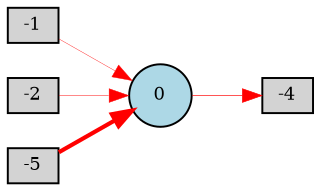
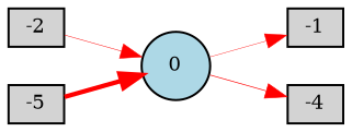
  digraph {
    rankdir=LR
    node [fillcolor=lightgray fontsize=9 shape=box style=filled]
    edge [color=red style=solid]
    -1 [height=0.2 width=0.2]
    0 [fillcolor=lightblue height=0.2 shape=circle width=0.2]
    -4 [height=0.2 width=0.2]
    -2 [height=0.2 width=0.2]
    n5 [height=0.2 label=-5 width=0.2]
-   -1 -> 0 [penwidth=0.19377681676528719]
+   0 -> -1 [penwidth=0.19377681676528719]
    0 -> -4 [penwidth=0.3326766884115978]
    -2 -> 0 [penwidth=0.234074192912639]
    n5 -> 0 [penwidth=2.146256180085455]
  }
